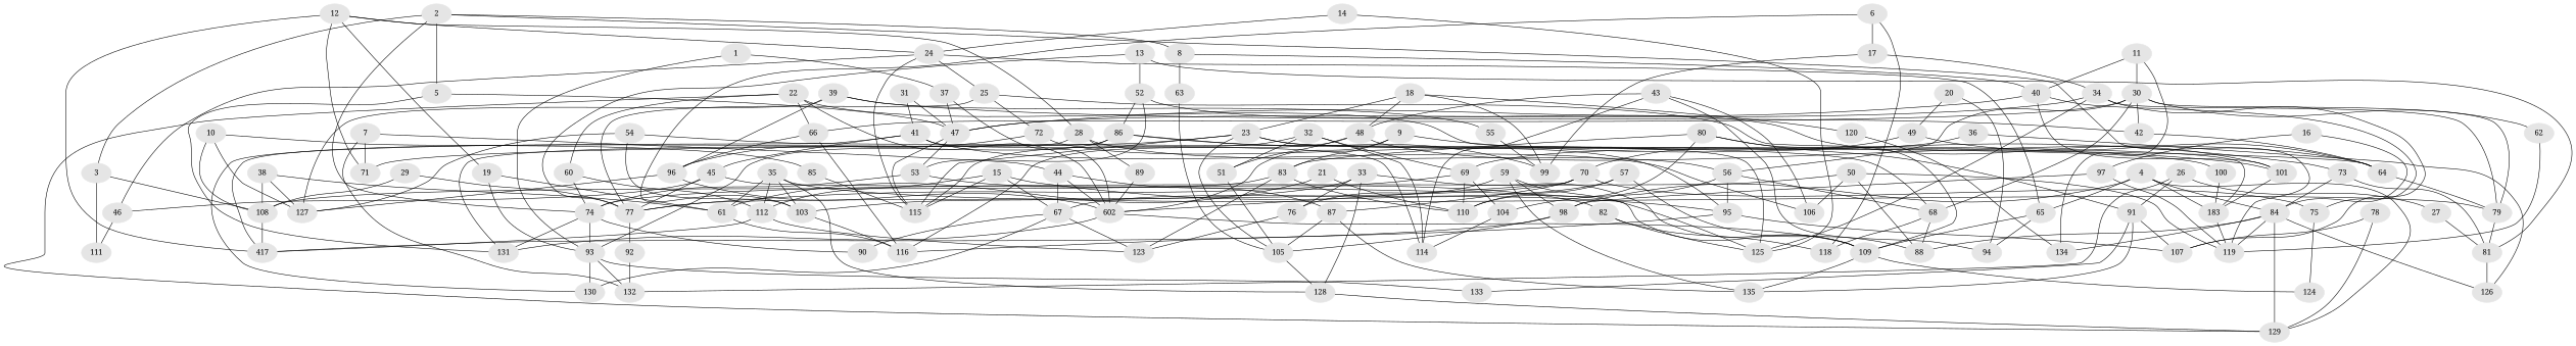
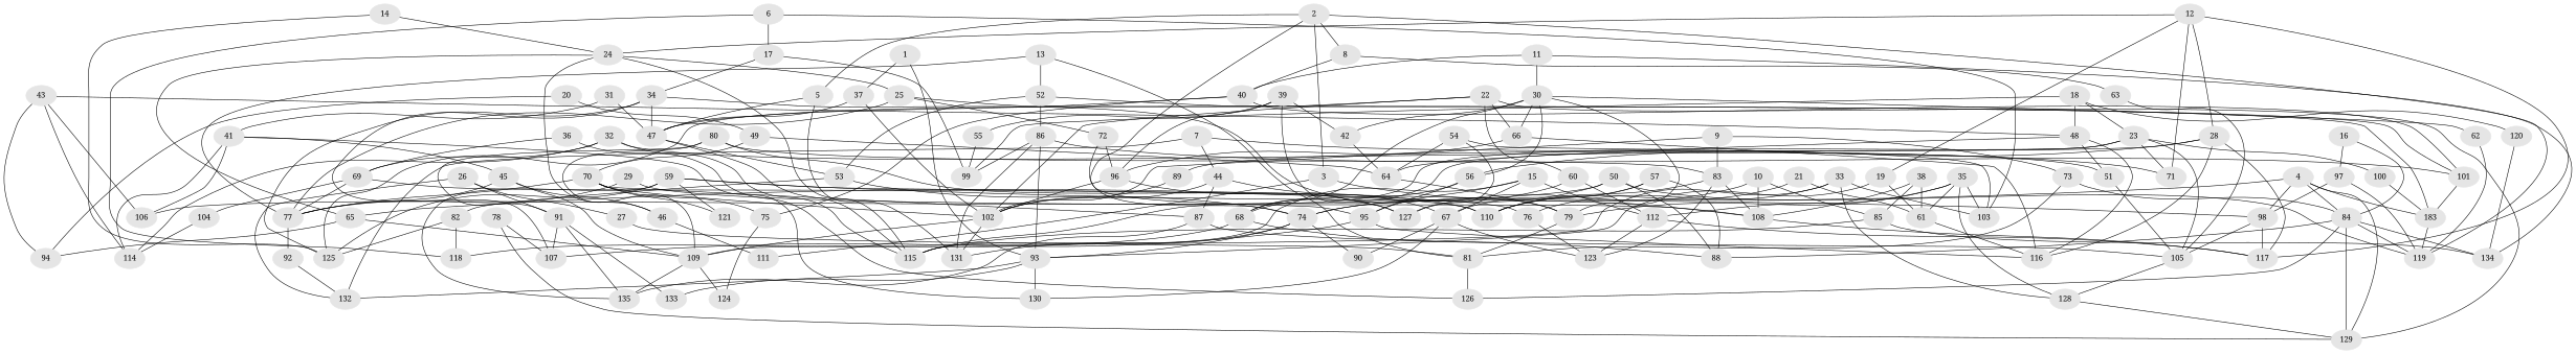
  graph {
    fontname="Noto Serif"
    node [color=gray90 fontname="Noto Serif" style=filled]
    edge [fontname="Noto Serif"]
    1
    37
    93
    47
-   102 [label=602]
+   102
    132
    130
    133
    2
    3
    5
    8
    74
    119
    108
    111
    131
    40
    63
    90
-   117 [label=417]
+   117
    4
    65
    84
    98
    n26 [label=183]
    129
    94
    109
    134
    126
    88
    105
    115
    53
    6
    17
    103
    118
    34
    99
    116
    7
    44
    71
    67
    87
    75
    101
    9
    73
    83
    81
    110
    123
    10
    85
    127
    11
    30
    66
    68
    56
    42
    62
    79
    12
    19
    24
    28
    61
    25
    46
    89
    13
    52
    77
    86
    92
    14
    125
    15
    95
    112
    107
    16
    97
    18
    23
    48
    120
    100
    51
    64
    20
    49
    70
    21
    22
    60
    96
    128
    72
    26
    27
    91
    135
    104
    29
    31
    41
    114
    45
    106
    32
    69
    33
    76
    124
    35
    36
    38
    39
    55
    43
    82
+   121
    50
    54
    57
    59
    78
    80
    1 -- 37
    1 -- 93
    37 -- 47
    37 -- 102
    93 -- 132
    93 -- 130
    93 -- 133
    47 -- 115
    47 -- 53
    102 -- 131
    102 -- 109
    2 -- 3
    2 -- 5
    2 -- 8
    2 -- 74
    2 -- 119
    3 -- 108
    3 -- 111
    5 -- 47
    5 -- 131
    8 -- 40
    8 -- 63
    74 -- 93
    74 -- 131
    74 -- 90
    108 -- 117
    40 -- 47
    40 -- 75
    40 -- 101
    63 -- 105
    4 -- 65
    4 -- 84
    4 -- 98
    4 -- n26
    4 -- 129
    65 -- 94
    65 -- 109
    84 -- 119
    84 -- 129
    84 -- 134
    84 -- 126
    84 -- 88
    98 -- 117
    98 -- 105
    n26 -- 119
    109 -- 135
    109 -- 124
    105 -- 128
    53 -- 74
    53 -- 82
    6 -- 17
    6 -- 103
    6 -- 118
    17 -- 34
    17 -- 99
-   103 -- 116
+   28 -- 116
    34 -- 47
    34 -- 79
    34 -- 125
    34 -- 107
    7 -- 132
    7 -- 44
    7 -- 71
    44 -- 102
    44 -- 67
    44 -- 87
    67 -- 130
    67 -- 90
    67 -- 123
    87 -- 105
    87 -- 135
    75 -- 124
    101 -- n26
    9 -- 102
    9 -- 73
    9 -- 83
    73 -- 84
    73 -- 81
    83 -- 108
    83 -- 110
    83 -- 123
    81 -- 126
    10 -- 108
    10 -- 85
    10 -- 127
+   85 -- 134
    85 -- 115
    11 -- 40
    11 -- 134
    11 -- 30
    30 -- 66
    30 -- 68
    30 -- 56
    30 -- 42
    30 -- 62
    30 -- 79
    66 -- 116
    66 -- 96
    68 -- 88
    68 -- 118
    56 -- 68
    56 -- 95
-   56 -- 104
    42 -- 64
    62 -- 119
    79 -- 81
    12 -- 117
    12 -- 71
    12 -- 19
    12 -- 24
    12 -- 28
    19 -- 93
    19 -- 61
    24 -- 65
    24 -- 115
    24 -- 25
    24 -- 46
    28 -- 117
    28 -- 56
    28 -- 89
    61 -- 116
    25 -- n26
    25 -- 77
    25 -- 72
    46 -- 111
    89 -- 102
    13 -- 81
    13 -- 52
    13 -- 77
    52 -- 53
    52 -- 101
    52 -- 86
    77 -- 92
    86 -- 93
    86 -- 131
    86 -- 99
    86 -- 101
    92 -- 132
    14 -- 24
    14 -- 125
    15 -- 115
    15 -- 67
    15 -- 95
    15 -- 112
    95 -- 116
    95 -- 107
    112 -- 117
    112 -- 123
    16 -- 84
    16 -- 97
    97 -- 119
    97 -- 98
    18 -- 99
    18 -- 23
    18 -- 48
    18 -- 120
    23 -- 105
    23 -- 115
    23 -- 71
    23 -- 68
    23 -- 100
    48 -- 116
    48 -- 51
    48 -- 64
    120 -- 134
    100 -- n26
    51 -- 105
    64 -- 79
    20 -- 94
    20 -- 49
    49 -- 64
    49 -- 70
    70 -- 102
    70 -- 87
    70 -- 75
    70 -- 77
+   70 -- 121
    21 -- 110
    21 -- 61
    22 -- 102
    22 -- 129
    22 -- 66
    22 -- 125
    22 -- 60
    60 -- 74
    60 -- 112
    96 -- 102
    96 -- 127
    128 -- 129
    72 -- 95
    72 -- 96
    26 -- 132
    26 -- 27
    26 -- 91
    27 -- 81
    91 -- 133
    91 -- 107
    91 -- 135
    104 -- 114
    29 -- 108
    29 -- 77
    31 -- 47
    31 -- 41
    41 -- 130
    41 -- 114
    41 -- 45
    41 -- 106
    45 -- 109
    45 -- 46
    45 -- 77
    32 -- 115
    32 -- 51
    32 -- 114
    32 -- 69
    69 -- 110
    69 -- 77
    69 -- 104
    33 -- 109
    33 -- 103
    33 -- 128
    33 -- 76
    76 -- 123
    35 -- 103
    35 -- 79
    35 -- 61
    35 -- 112
    35 -- 128
    36 -- 126
    36 -- 69
    38 -- 108
-   38 -- 127
+   38 -- 85
    38 -- 61
    39 -- 127
    39 -- 42
    39 -- 96
    39 -- 55
    55 -- 99
    43 -- 94
    43 -- 48
    43 -- 114
    43 -- 106
    82 -- 118
    82 -- 125
    50 -- 74
    50 -- 119
    50 -- 88
    50 -- 106
    54 -- 103
    54 -- 127
    54 -- 64
    57 -- 88
    57 -- 67
    57 -- 110
    59 -- 98
    59 -- 125
    59 -- 135
    59 -- 76
+   59 -- 121
    78 -- 129
    78 -- 107
    80 -- 109
    80 -- 83
    80 -- 110
    80 -- 91
  }
